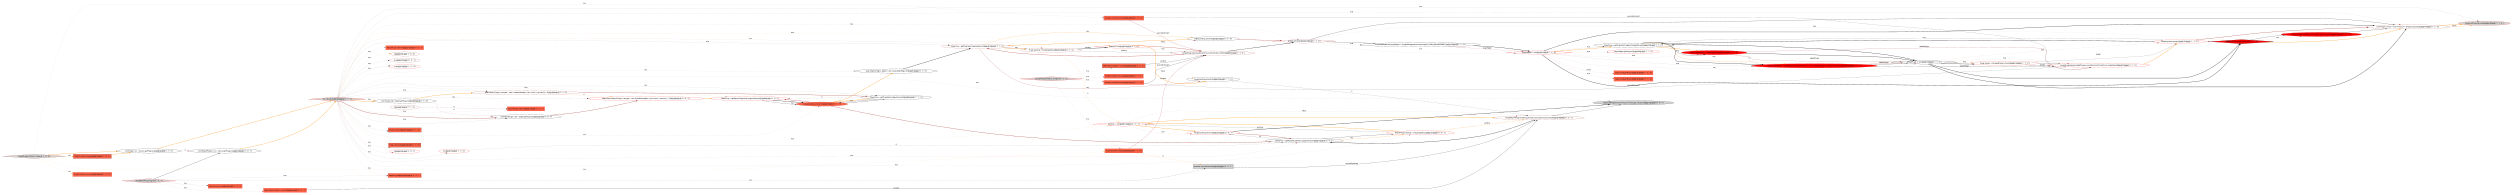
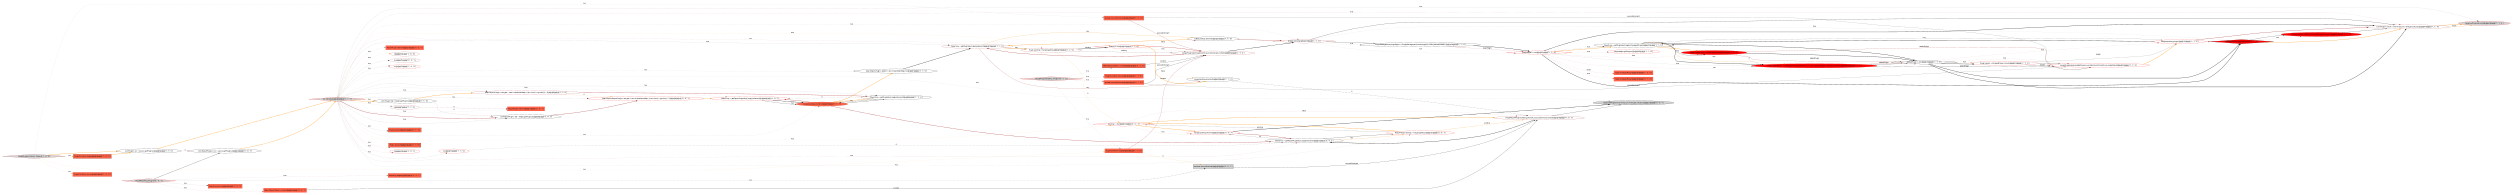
  digraph {
    fontname=Inter
    rankdir=LR
    node [color=red fillcolor=white fontname=Inter shape=ellipse style=filled]
    edge [color=brown fontname=Inter style=dotted]
    n1 [label="src@@@12@@@['1', '0', '0']"]
    n2 [label="merged.put(key,plugin)@@@32@@@['1', '1', '0']"]
    n3 [color=brown label="List<Plugin> result = new ArrayList<>(merged.values())@@@40@@@['1', '1', '0']"]
    n4 [color=black fillcolor=red label="!added.isEmpty()@@@36@@@['0', '1', '0']" shape=diamond]
    n5 [color=black label="Object key = getPluginKey().apply(managedPlugin)@@@27@@@['1', '1', '0']"]
    n6 [fillcolor=lightgray label="target.setPlugins(result)@@@41@@@['1', '1', '0']"]
    n7 [color=brown fillcolor=red label="context.put(NO_VERSION_PLUGINS,added.values())@@@37@@@['0', '1', '0']"]
    n8 [color=brown fillcolor=red label="Plugin addedPlugin = added.get(key)@@@28@@@['1', '0', '0']"]
    n9 [fillcolor=red label="Plugin addedPlugin = (managedPlugin.getVersion() == null)? added.get(key): added.remove(key)@@@28@@@['0', '1', '0']"]
    n10 [color=black fillcolor=tomato label="Plugin element@@@7@@@['0', '1', '0']" shape=box]
    n11 [label="tgt@@@7@@@['0', '0', '1']"]
    n12 [color=brown label="Map<Object,Plugin> merged = new LinkedHashMap<>((src.size() + tgt.size()) * 2)@@@6@@@['1', '1', '0']"]
    n13 [label="Map<Object,ReportPlugin> merged = new LinkedHashMap<>((src.size() + tgt.size()) * 2)@@@6@@@['0', '0', '1']"]
    n14 [color=black label="Object key = getPluginKey().apply(element)@@@8@@@['1', '1', '0']"]
    n15 [label="Object key = getReportPluginKey().apply(element)@@@8@@@['0', '0', '1']"]
    n16 [color=brown fillcolor=tomato label="merged.put(key,element)@@@9@@@['1', '1', '1']"]
    n17 [color=brown label="tgt@@@7@@@['1', '1', '0']"]
    n18 [fillcolor=tomato label="ReportPlugin element@@@7@@@['0', '0', '1']" shape=box]
    n19 [label="src@@@12@@@['1', '1', '0']"]
    n20 [color=black label="Object key = getReportPluginKey().apply(element)@@@12@@@['0', '0', '1']"]
    n21 [label="ReportPlugin existing = merged.get(key)@@@13@@@['0', '0', '1']"]
    n22 [label="merged.put(key,element)@@@15@@@['0', '0', '1']"]
    n23 [fillcolor=tomato label="Map<Object,Object> context@@@2@@@['0', '0', '1']" shape=box]
    n24 [color=brown label="mergeReportPlugin(existing,element,sourceDominant,context)@@@18@@@['0', '0', '1']"]
    n25 [color=black fillcolor=lightgray label="target.setPlugins(new ArrayList<>(merged.values()))@@@21@@@['0', '0', '1']"]
    n26 [color=black label="addedPlugin != null@@@29@@@['1', '1', '0']" shape=diamond]
    n27 [label="mergePlugin(plugin,addedPlugin,sourceDominant,Collections.emptyMap())@@@31@@@['1', '1', '0']"]
    n28 [label="Plugin plugin = managedPlugin.clone()@@@30@@@['1', '1', '0']"]
    n29 [color=black fillcolor=tomato label="PluginContainer target@@@2@@@['1', '0', '0']" shape=box]
    n30 [color=black label="List<Plugin> src = source.getPlugins()@@@3@@@['1', '1', '0']"]
    n31 [color=brown label="!added.isEmpty()@@@23@@@['1', '1', '0']" shape=diamond]
    n32 [color=black label="PluginManagement pluginMgmt = (PluginManagement)context.get(PLUGIN_MANAGEMENT)@@@24@@@['1', '1', '0']"]
    n33 [label="pluginMgmt != null@@@25@@@['1', '1', '0']" shape=diamond]
    n34 [label="pluginMgmt.getPlugins()@@@26@@@['1', '1', '0']"]
    n35 [fillcolor=tomato label="Plugin managedPlugin@@@26@@@['1', '0', '0']" shape=box]
    n36 [fillcolor=tomato label="Plugin managedPlugin@@@26@@@['0', '1', '0']" shape=box]
    n37 [color=black label="List<ReportPlugin> src = source.getPlugins()@@@3@@@['0', '0', '1']"]
    n38 [fillcolor=lightgray label="!src.isEmpty()@@@4@@@['1', '1', '1']" shape=diamond]
    n39 [label="existing == null@@@14@@@['0', '0', '1']" shape=diamond]
    n40 [label="existing != null@@@15@@@['1', '1', '0']" shape=diamond]
    n41 [fillcolor=tomato label="ReportPlugin element@@@11@@@['0', '0', '1']" shape=box]
    n42 [color=brown label="tgt@@@7@@@['1', '0', '0']"]
    n43 [color=brown label="Object key = getPluginKey().apply(element)@@@13@@@['1', '1', '0']"]
    n44 [color=brown label="Plugin existing = merged.get(key)@@@14@@@['1', '1', '0']"]
    n45 [color=brown label="src@@@11@@@['0', '0', '1']"]
    n46 [color=black label="List<ReportPlugin> tgt = target.getPlugins()@@@5@@@['0', '0', '1']"]
    n47 [color=black fillcolor=tomato label="Plugin element@@@12@@@['0', '1', '0']" shape=box]
    n48 [color=black label="Map<Object,Plugin> added = new LinkedHashMap<>()@@@11@@@['1', '1', '0']"]
    n49 [color=black label="List<Plugin> tgt = target.getPlugins()@@@5@@@['1', '1', '0']"]
    n50 [color=brown label="mergePlugin(existing,element,sourceDominant,context)@@@16@@@['1', '1', '0']"]
    n51 [color=black label="merged.put(key,element)@@@19@@@['1', '1', '0']"]
    n52 [color=black label="added.put(key,element)@@@20@@@['1', '1', '0']"]
    n53 [color=brown fillcolor=tomato label="Reporting source@@@2@@@['0', '0', '1']" shape=box]
    n54 [fillcolor=tomato label="PluginContainer source@@@2@@@['0', '1', '0']" shape=box]
    n55 [fillcolor=lightgray label="mergeReporting_Plugins['0', '0', '1']" shape=diamond]
    n56 [color=brown fillcolor=tomato label="Reporting target@@@2@@@['0', '0', '1']" shape=box]
    n57 [color=black fillcolor=lightgray label="boolean sourceDominant@@@2@@@['0', '0', '1']" shape=box]
    n58 [fillcolor=lightgray label="mergePluginContainer_Plugins['0', '1', '0']" shape=diamond]
    n59 [fillcolor=tomato label="boolean sourceDominant@@@2@@@['0', '1', '0']" shape=box]
    n60 [color=brown fillcolor=tomato label="PluginContainer target@@@2@@@['1', '1', '0']" shape=box]
    n61 [color=black fillcolor=tomato label="Map<Object,Object> context@@@2@@@['0', '1', '0']" shape=box]
    n62 [color=brown fillcolor=tomato label="PluginContainer source@@@2@@@['1', '0', '0']" shape=box]
    n63 [color=brown fillcolor=tomato label="boolean sourceDominant@@@2@@@['1', '0', '0']" shape=box]
    n64 [color=brown fillcolor=lightgray label="mergePluginContainer_Plugins['1', '0', '0']" shape=diamond]
    n2 -> n3 [style=bold]
    n2 -> n4 [style=bold]
    n2 -> n5 [color=black style=bold]
    n3 -> n6 [color=darkorange label=result style=solid]
    n3 -> n6 [color=darkorange style=bold]
    n4 -> n3 [color=darkorange style=bold]
    n4 -> n7 [color=gray40 style=bold]
    n4 -> n7 [label=true]
    n5 -> n2 [color=gray40 label=key style=solid]
    n5 -> n8 [color=black label=key style=solid]
    n5 -> n8 [color=darkorange style=bold]
    n5 -> n9 [color=black style=bold]
    n5 -> n9 [color=darkorange label=key style=solid]
    n7 -> n3 [color=gray40 style=bold]
    n8 -> n9 [color=gray40 label=0 style=dashed]
    n8 -> n26 [color=black style=bold]
    n8 -> n26 [label=addedPlugin style=solid]
    n8 -> n27 [label=addedPlugin style=solid]
    n9 -> n26 [label=addedPlugin style=solid]
    n9 -> n26 [color=gray40 style=bold]
    n9 -> n27 [color=black label=addedPlugin style=solid]
    n12 -> n13 [color=darkorange label=0 style=dashed]
    n12 -> n14 [style=bold]
    n13 -> n15 [color=darkorange style=bold]
    n14 -> n15 [color=gray40 label=0 style=dashed]
    n14 -> n16 [color=black label=key style=solid]
    n14 -> n16 [color=darkorange style=bold]
    n15 -> n16 [color=black style=bold]
    n15 -> n16 [color=black label=key style=solid]
    n16 -> n14 [color=gray40 style=bold]
    n16 -> n15 [style=bold]
    n16 -> n20 [style=bold]
    n16 -> n48 [color=darkorange style=bold]
    n17 -> n18 [label=0 style=dashed]
    n19 -> n20 [color=gray40 label=0 style=dashed]
    n20 -> n21 [color=darkorange label=key style=solid]
    n20 -> n21 [color=gray40 style=bold]
    n20 -> n22 [color=gray40 label=key style=solid]
    n21 -> n24 [color=darkorange label=existing style=solid]
    n21 -> n39 [color=gray40 label=existing style=solid]
    n21 -> n39 [color=darkorange style=bold]
    n22 -> n20 [style=bold]
    n22 -> n25 [color=black style=bold]
    n23 -> n24 [color=black label=context style=solid]
    n24 -> n20 [color=black style=bold]
    n24 -> n25 [color=gray40 style=bold]
    n26 -> n2 [label=true]
    n26 -> n3 [color=black style=bold]
    n26 -> n4 [color=black style=bold]
    n26 -> n5 [color=black style=bold]
    n26 -> n27 [label=true]
    n26 -> n28 [color=black style=bold]
    n26 -> n28 [color=darkorange label=true]
    n27 -> n2 [color=darkorange style=bold]
    n28 -> n2 [color=gray40 label=plugin style=solid]
    n28 -> n27 [color=gray40 style=bold]
    n28 -> n27 [color=black label=plugin style=solid]
    n29 -> n30 [color=darkorange style=bold]
    n30 -> n37 [label=0 style=dashed]
    n30 -> n38 [color=darkorange style=bold]
    n31 -> n3 [color=gray40 style=bold]
    n31 -> n4 [color=gray40 label=true]
    n31 -> n32 [color=gray40 label=true]
    n31 -> n32 [color=gray40 style=bold]
    n31 -> n33 [color=gray40 label=true]
    n32 -> n33 [label=pluginMgmt style=solid]
    n32 -> n33 [color=black style=bold]
    n33 -> n3 [color=black style=bold]
    n33 -> n4 [color=black style=bold]
    n33 -> n5 [color=black label=true]
    n33 -> n5 [color=darkorange style=bold]
    n33 -> n8 [label=true]
    n33 -> n9 [color=black label=true]
    n33 -> n26 [label=true]
    n33 -> n34 [color=gray40 label=true]
    n33 -> n35 [label=result]
    n33 -> n36 [label=true]
    n37 -> n38 [color=darkorange style=bold]
    n38 -> n1 [color=black label=true]
    n38 -> n3 [label=true]
    n38 -> n6 [color=black label=true]
    n38 -> n10 [label=true]
    n38 -> n11 [label=true]
    n38 -> n12 [color=black label=true]
    n38 -> n13 [color=black label=true]
    n38 -> n14 [color=black label=true]
    n38 -> n15 [color=gray40 label=true]
    n38 -> n16 [color=gray40 label=true]
-   n38 -> n56 [color=gray40 label=true]
+   n38 -> n17 [color=gray40 label=true]
    n38 -> n18 [color=gray40 label=true]
    n38 -> n19 [color=black label=true]
    n38 -> n20 [label=true]
    n38 -> n21 [color=gray40 label=true]
    n38 -> n25 [color=gray40 label=true]
    n38 -> n31 [color=gray40 label=true]
    n38 -> n39 [color=darkorange label=true]
    n38 -> n40 [color=darkorange label=true]
    n38 -> n41 [color=gray40 label=true]
    n38 -> n42 [color=darkorange label=true]
    n38 -> n43 [color=black label=true]
    n38 -> n44 [label=true]
    n38 -> n45 [color=black label=true]
    n38 -> n46 [style=bold]
    n38 -> n46 [color=black label=true]
    n38 -> n47 [color=black label=true]
    n38 -> n48 [color=gray40 label=true]
    n38 -> n49 [color=darkorange style=bold]
    n38 -> n49 [color=darkorange label=true]
    n39 -> n22 [label=true]
    n39 -> n22 [color=darkorange style=bold]
    n39 -> n24 [label=false]
    n39 -> n24 [color=darkorange style=bold]
    n40 -> n50 [style=bold]
    n40 -> n50 [color=gray40 label=true]
    n40 -> n51 [color=darkorange style=bold]
    n40 -> n51 [color=darkorange label=false]
    n40 -> n52 [label=false]
    n43 -> n44 [color=gray40 label=key style=solid]
    n43 -> n44 [color=darkorange style=bold]
    n43 -> n51 [label=key style=solid]
    n43 -> n52 [color=darkorange label=key style=solid]
    n44 -> n39 [color=darkorange label=0 style=dashed]
    n44 -> n40 [color=gray40 style=bold]
    n44 -> n40 [color=black label=existing style=solid]
    n44 -> n50 [color=gray40 label=existing style=solid]
    n46 -> n13 [style=bold]
    n48 -> n43 [color=black style=bold]
    n49 -> n12 [color=darkorange style=bold]
    n49 -> n46 [label=0 style=dashed]
    n50 -> n31 [color=black style=bold]
    n50 -> n43 [style=bold]
    n51 -> n24 [color=black label=0 style=dashed]
    n52 -> n31 [style=bold]
    n52 -> n43 [color=darkorange style=bold]
    n55 -> n23 [label=true]
    n55 -> n37 [color=gray40 style=bold]
    n55 -> n53 [color=black label=true]
    n55 -> n56 [label=true]
    n55 -> n57 [color=black label=true style=dashed]
    n57 -> n24 [color=black label=sourceDominant style=solid]
    n58 -> n54 [label=true]
    n58 -> n59 [label=true]
    n58 -> n60 [color=gray40 label=true]
    n58 -> n61 [color=gray40 label=true]
    n59 -> n27 [color=gray40 label=sourceDominant style=solid]
    n59 -> n50 [color=black label=sourceDominant style=solid]
    n60 -> n50 [label=context style=solid]
    n60 -> n57 [color=darkorange label=0 style=dashed]
    n61 -> n50 [color=black label=context style=solid]
    n63 -> n27 [color=gray40 label=sourceDominant style=solid]
    n63 -> n50 [label=sourceDominant style=solid]
    n64 -> n29 [color=darkorange label=true]
    n64 -> n30 [color=darkorange style=bold]
    n64 -> n60 [color=darkorange label=true]
    n64 -> n62 [color=darkorange label=true]
    n64 -> n63 [color=gray40 label=true]
  }
